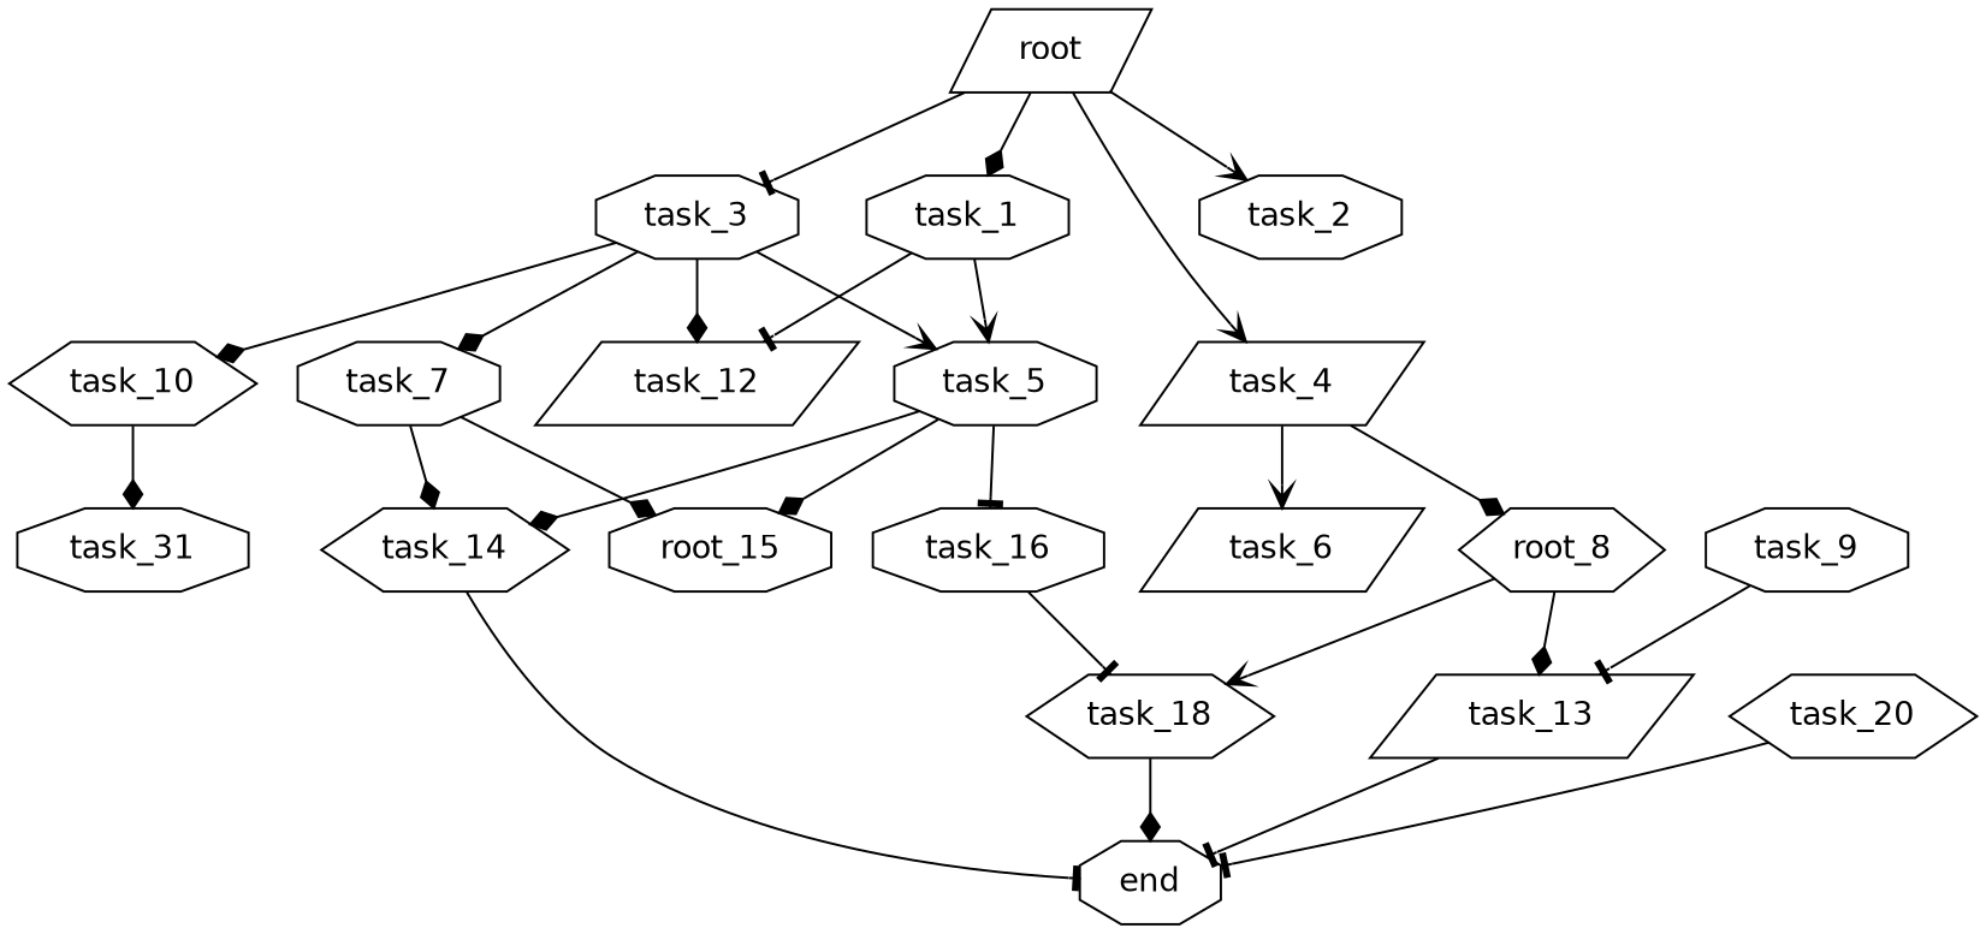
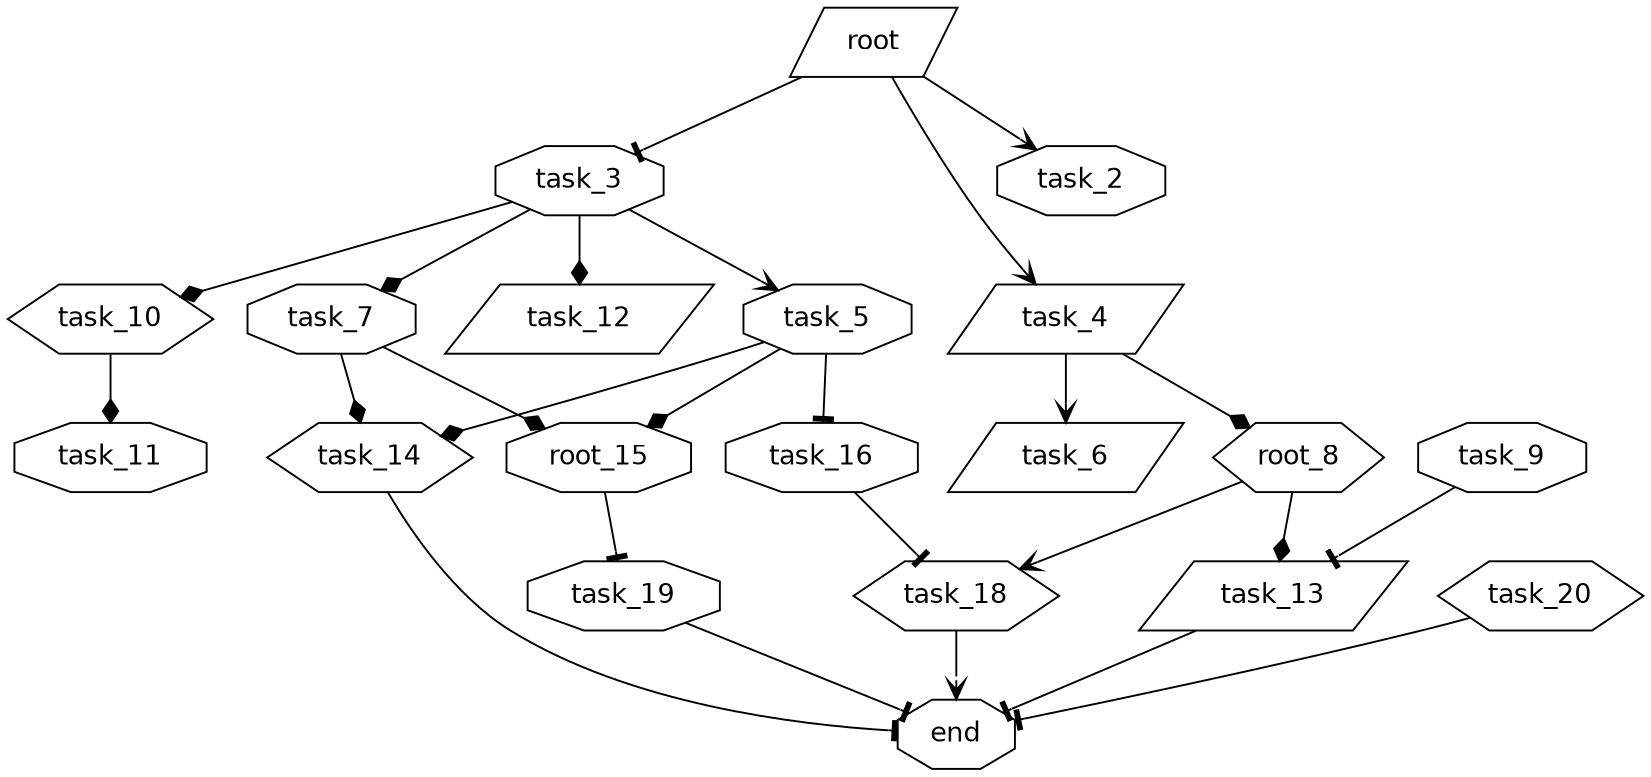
  digraph {
    fontname="DejaVu Sans"
    node [fontname="DejaVu Sans" shape=octagon]
    edge [arrowhead=diamond fontname="DejaVu Sans"]
    root [shape=parallelogram]
-   task_1
    task_2
    task_3
    task_4 [shape=parallelogram]
    task_5
    task_12 [shape=parallelogram]
    task_7
    task_10 [shape=hexagon]
    task_6 [shape=parallelogram]
    n11 [label=root_8 shape=hexagon]
    task_14 [shape=hexagon]
    n13 [label=root_15]
    task_16
-   task_11 [label=task_31]
+   task_11
    task_13 [shape=parallelogram]
    task_18 [shape=hexagon]
    end
+   task_19
    task_9
    task_20 [shape=hexagon]
-   root -> task_1
    root -> task_2 [arrowhead=vee]
    root -> task_3 [arrowhead=tee]
    root -> task_4 [arrowhead=vee]
-   task_1 -> task_5 [arrowhead=vee]
-   task_1 -> task_12 [arrowhead=tee]
    task_3 -> task_5 [arrowhead=vee]
    task_3 -> task_12
    task_3 -> task_7
    task_3 -> task_10
    task_4 -> task_6 [arrowhead=vee]
    task_4 -> n11
    task_5 -> task_14
    task_5 -> n13
    task_5 -> task_16 [arrowhead=tee]
    task_7 -> task_14
    task_7 -> n13
    task_10 -> task_11
    n11 -> task_13
    n11 -> task_18 [arrowhead=vee]
    task_14 -> end [arrowhead=tee]
+   n13 -> task_19 [arrowhead=tee]
    task_16 -> task_18 [arrowhead=tee]
    task_13 -> end [arrowhead=tee]
-   task_18 -> end
+   task_18 -> end [arrowhead=vee]
+   task_19 -> end [arrowhead=tee]
    task_9 -> task_13 [arrowhead=tee]
    task_20 -> end [arrowhead=tee]
  }
